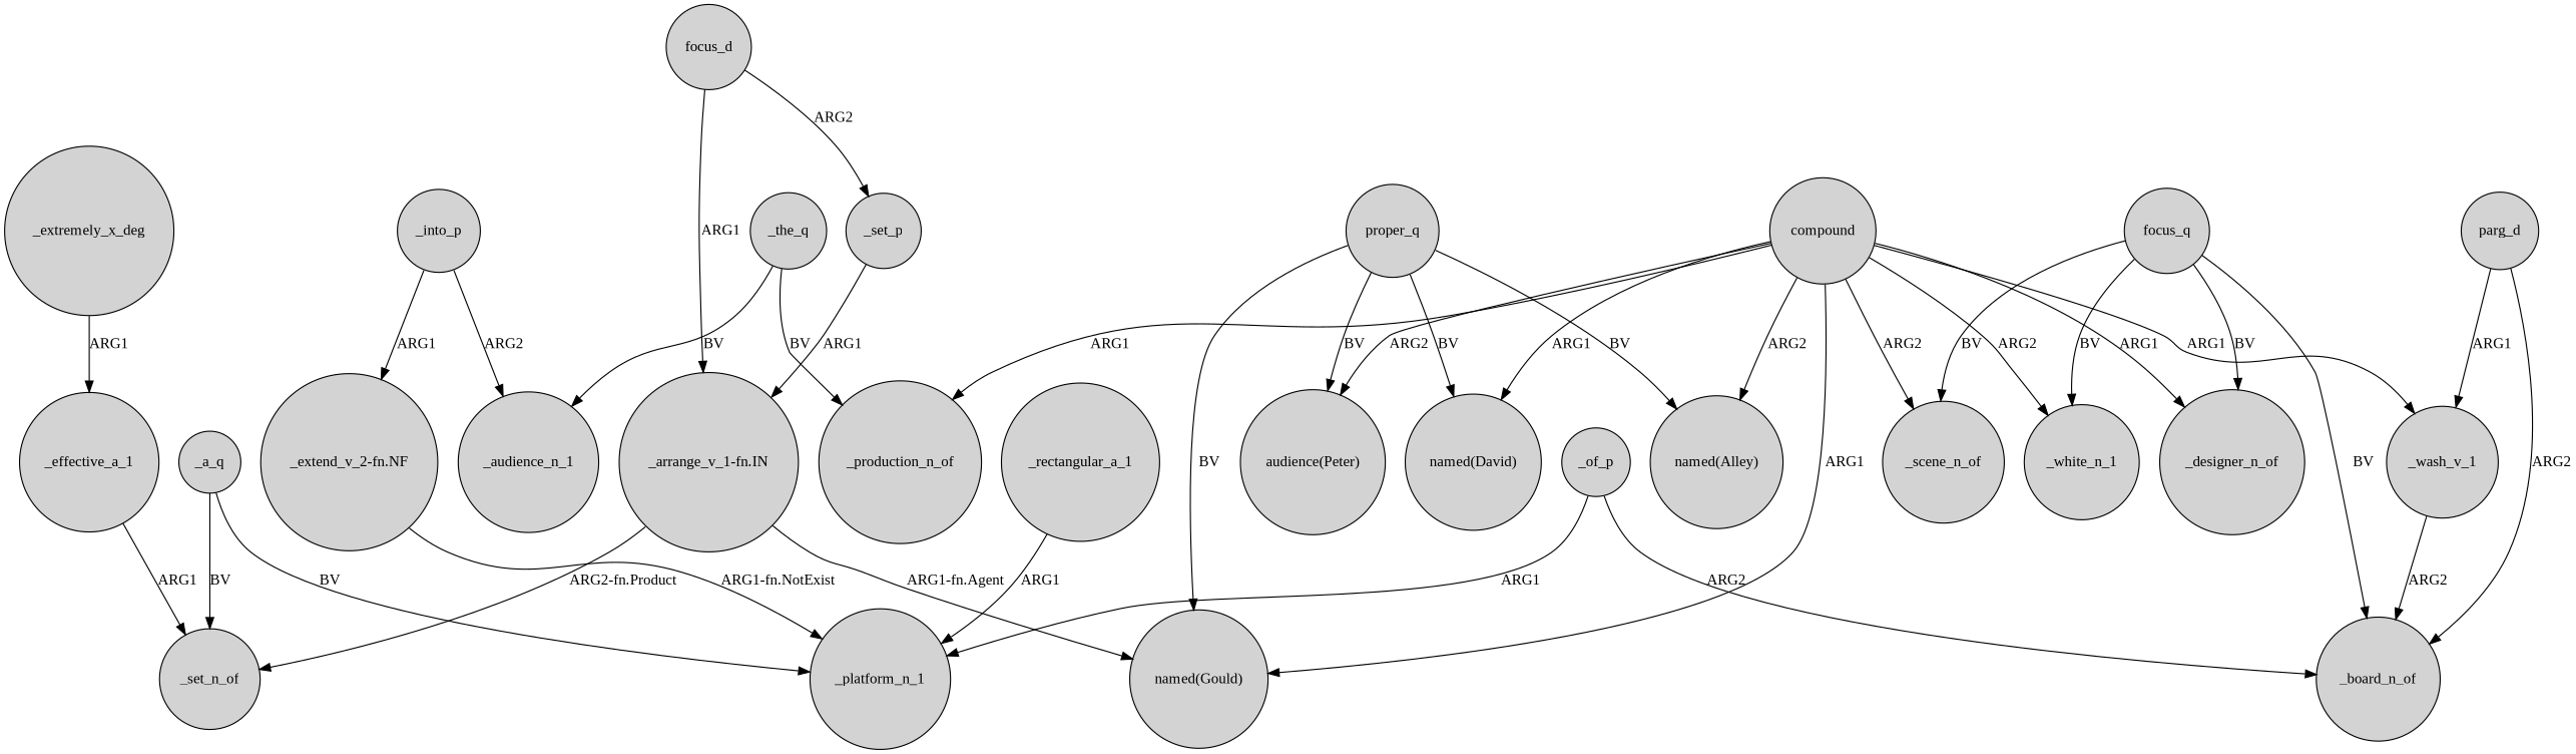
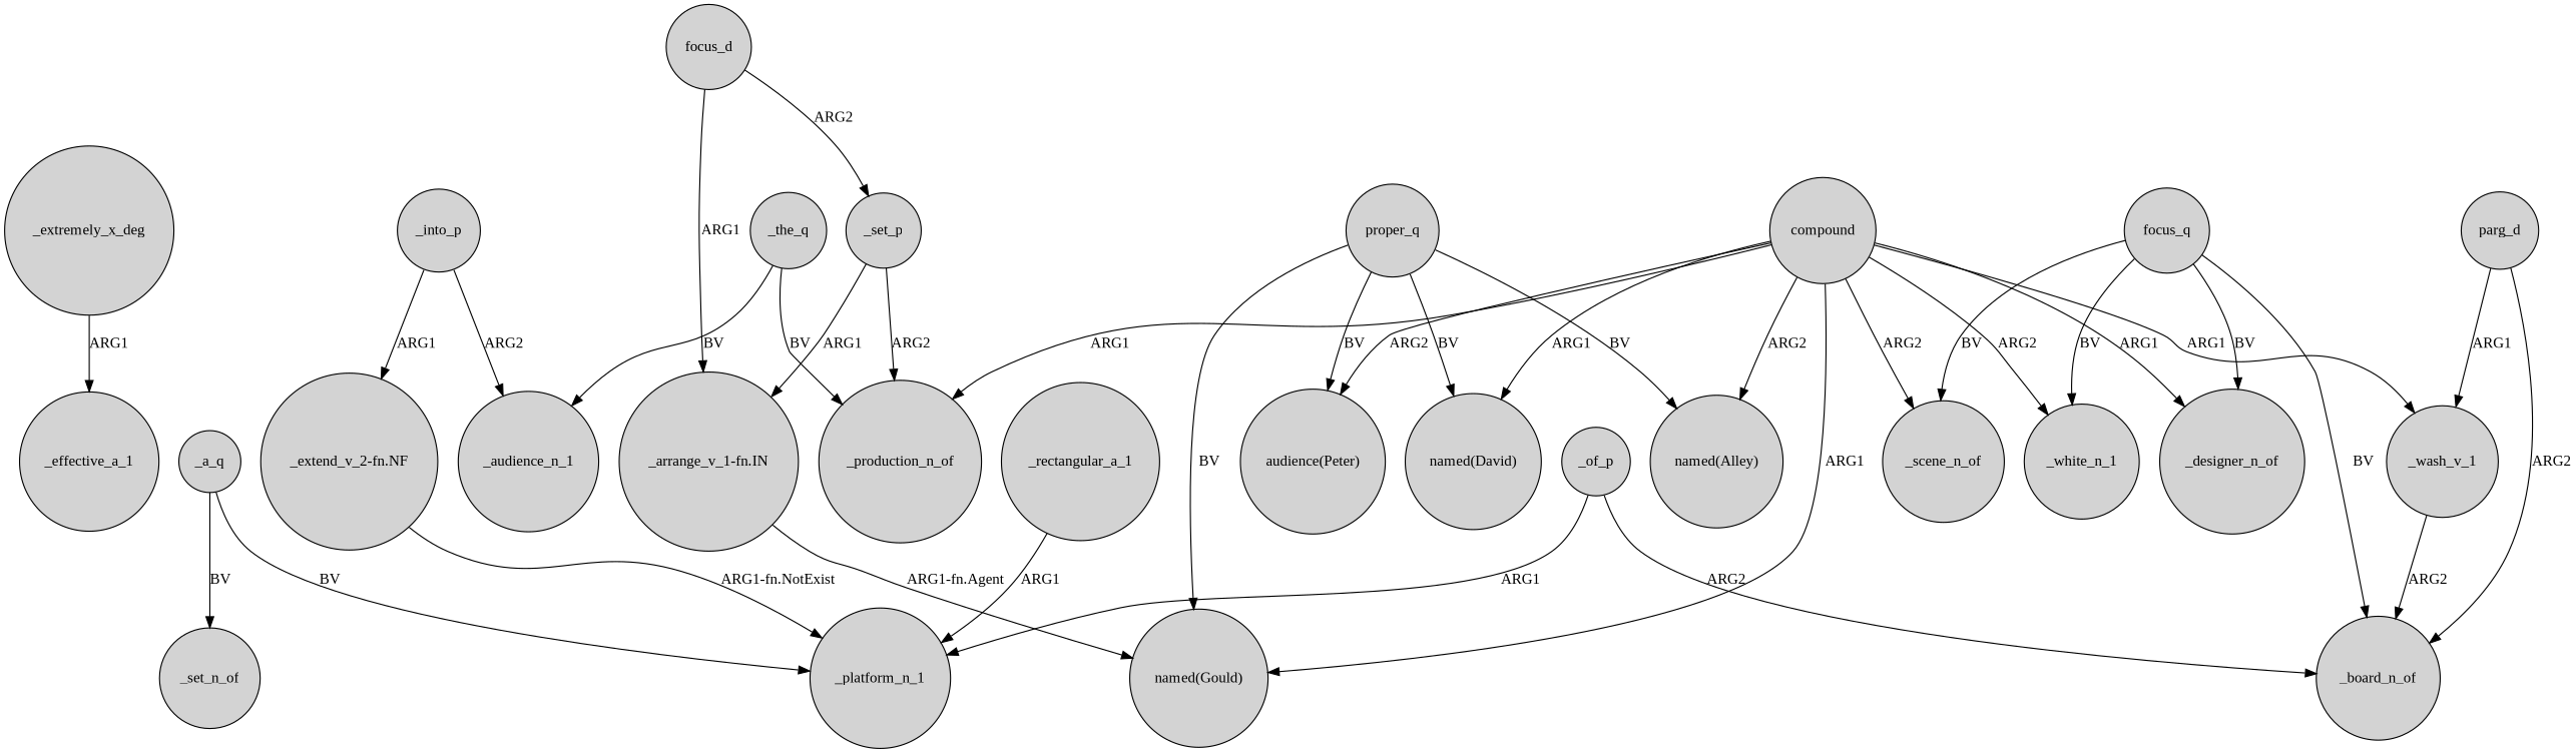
  digraph {
    fontname="Liberation Serif"
    node [fontname="Liberation Serif" shape=circle style=filled]
    edge [fontname="Liberation Serif"]
    "_arrange_v_1-fn.IN"
    _set_n_of
    "named(Gould)"
    compound
    "named(Alley)"
    _production_n_of
    _white_n_1
    n8 [label="audience(Peter)"]
    _designer_n_of
    _scene_n_of
    _wash_v_1
    "named(David)"
    _board_n_of
    proper_q
    _the_q
    _audience_n_1
    n17 [label=focus_q]
    n18 [label=_set_p]
    _effective_a_1
    focus_d
    _a_q
    _platform_n_1
    _into_p
    n24 [label="_extend_v_2-fn.NF"]
    _rectangular_a_1
    parg_d
    _extremely_x_deg
    _of_p
-   "_arrange_v_1-fn.IN" -> _set_n_of [label="ARG2-fn.Product"]
    "_arrange_v_1-fn.IN" -> "named(Gould)" [label="ARG1-fn.Agent"]
    compound -> "named(Gould)" [label=ARG1]
    compound -> "named(Alley)" [label=ARG2]
    compound -> _production_n_of [label=ARG1]
    compound -> _white_n_1 [label=ARG2]
    compound -> n8 [label=ARG2]
    compound -> _designer_n_of [label=ARG1]
    compound -> _scene_n_of [label=ARG2]
    compound -> _wash_v_1 [label=ARG1]
    compound -> "named(David)" [label=ARG1]
    _wash_v_1 -> _board_n_of [label=ARG2]
    proper_q -> "named(Gould)" [label=BV]
    proper_q -> "named(Alley)" [label=BV]
    proper_q -> n8 [label=BV]
    proper_q -> "named(David)" [label=BV]
    _the_q -> _production_n_of [label=BV]
    _the_q -> _audience_n_1 [label=BV]
    n17 -> _white_n_1 [label=BV]
    n17 -> _designer_n_of [label=BV]
    n17 -> _scene_n_of [label=BV]
    n17 -> _board_n_of [label=BV]
    n18 -> "_arrange_v_1-fn.IN" [label=ARG1]
-   _effective_a_1 -> _set_n_of [label=ARG1]
+   n18 -> _production_n_of [label=ARG2]
    focus_d -> "_arrange_v_1-fn.IN" [label=ARG1]
    focus_d -> n18 [label=ARG2]
    _a_q -> _set_n_of [label=BV]
    _a_q -> _platform_n_1 [label=BV]
    _into_p -> _audience_n_1 [label=ARG2]
    _into_p -> n24 [label=ARG1]
    n24 -> _platform_n_1 [label="ARG1-fn.NotExist"]
    _rectangular_a_1 -> _platform_n_1 [label=ARG1]
    parg_d -> _wash_v_1 [label=ARG1]
    parg_d -> _board_n_of [label=ARG2]
    _extremely_x_deg -> _effective_a_1 [label=ARG1]
    _of_p -> _board_n_of [label=ARG2]
    _of_p -> _platform_n_1 [label=ARG1]
  }
